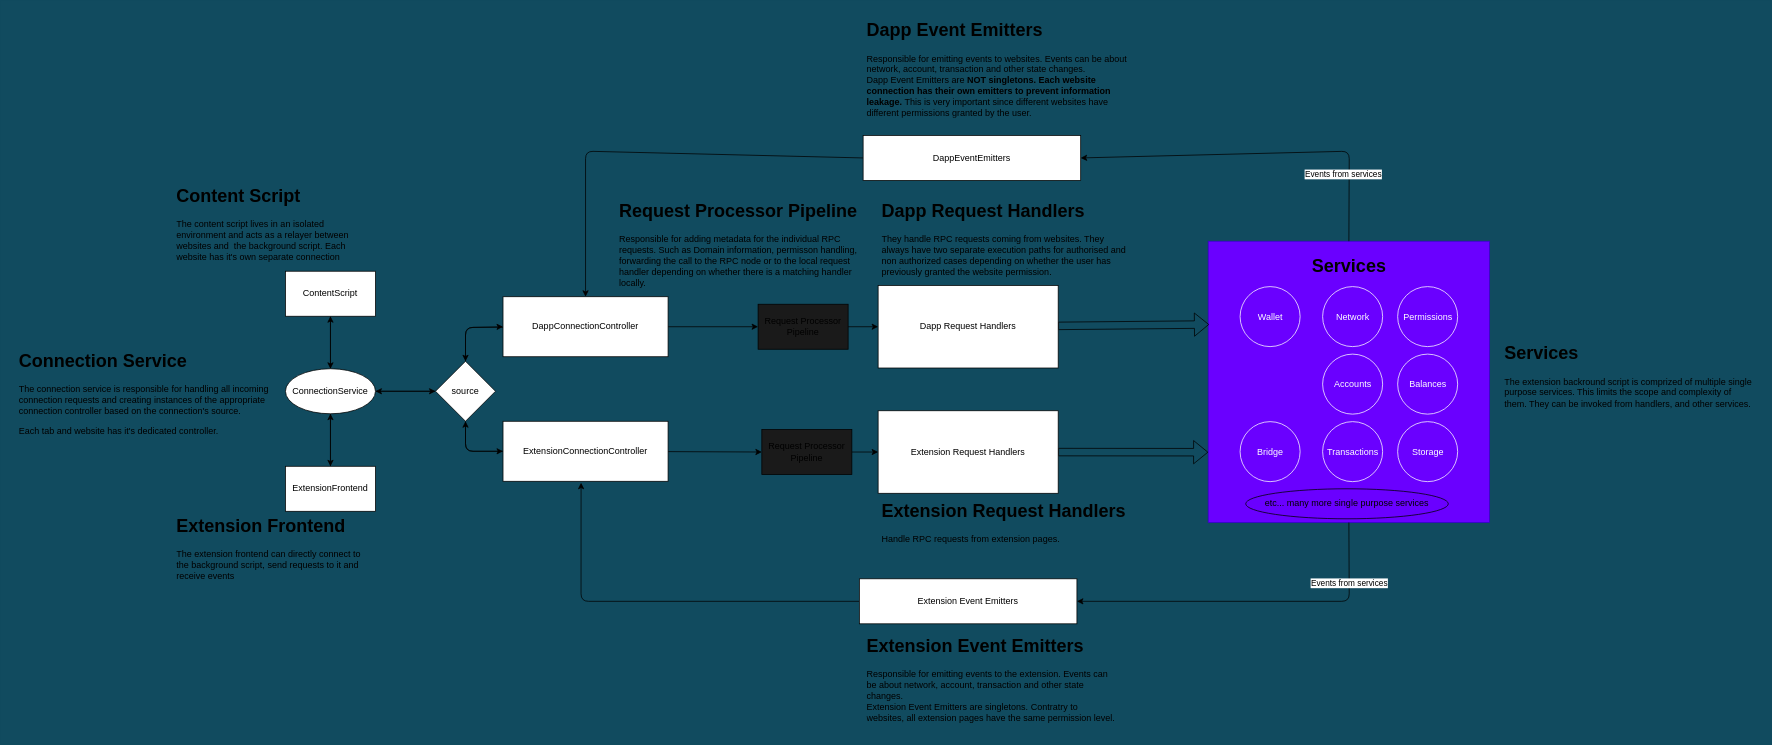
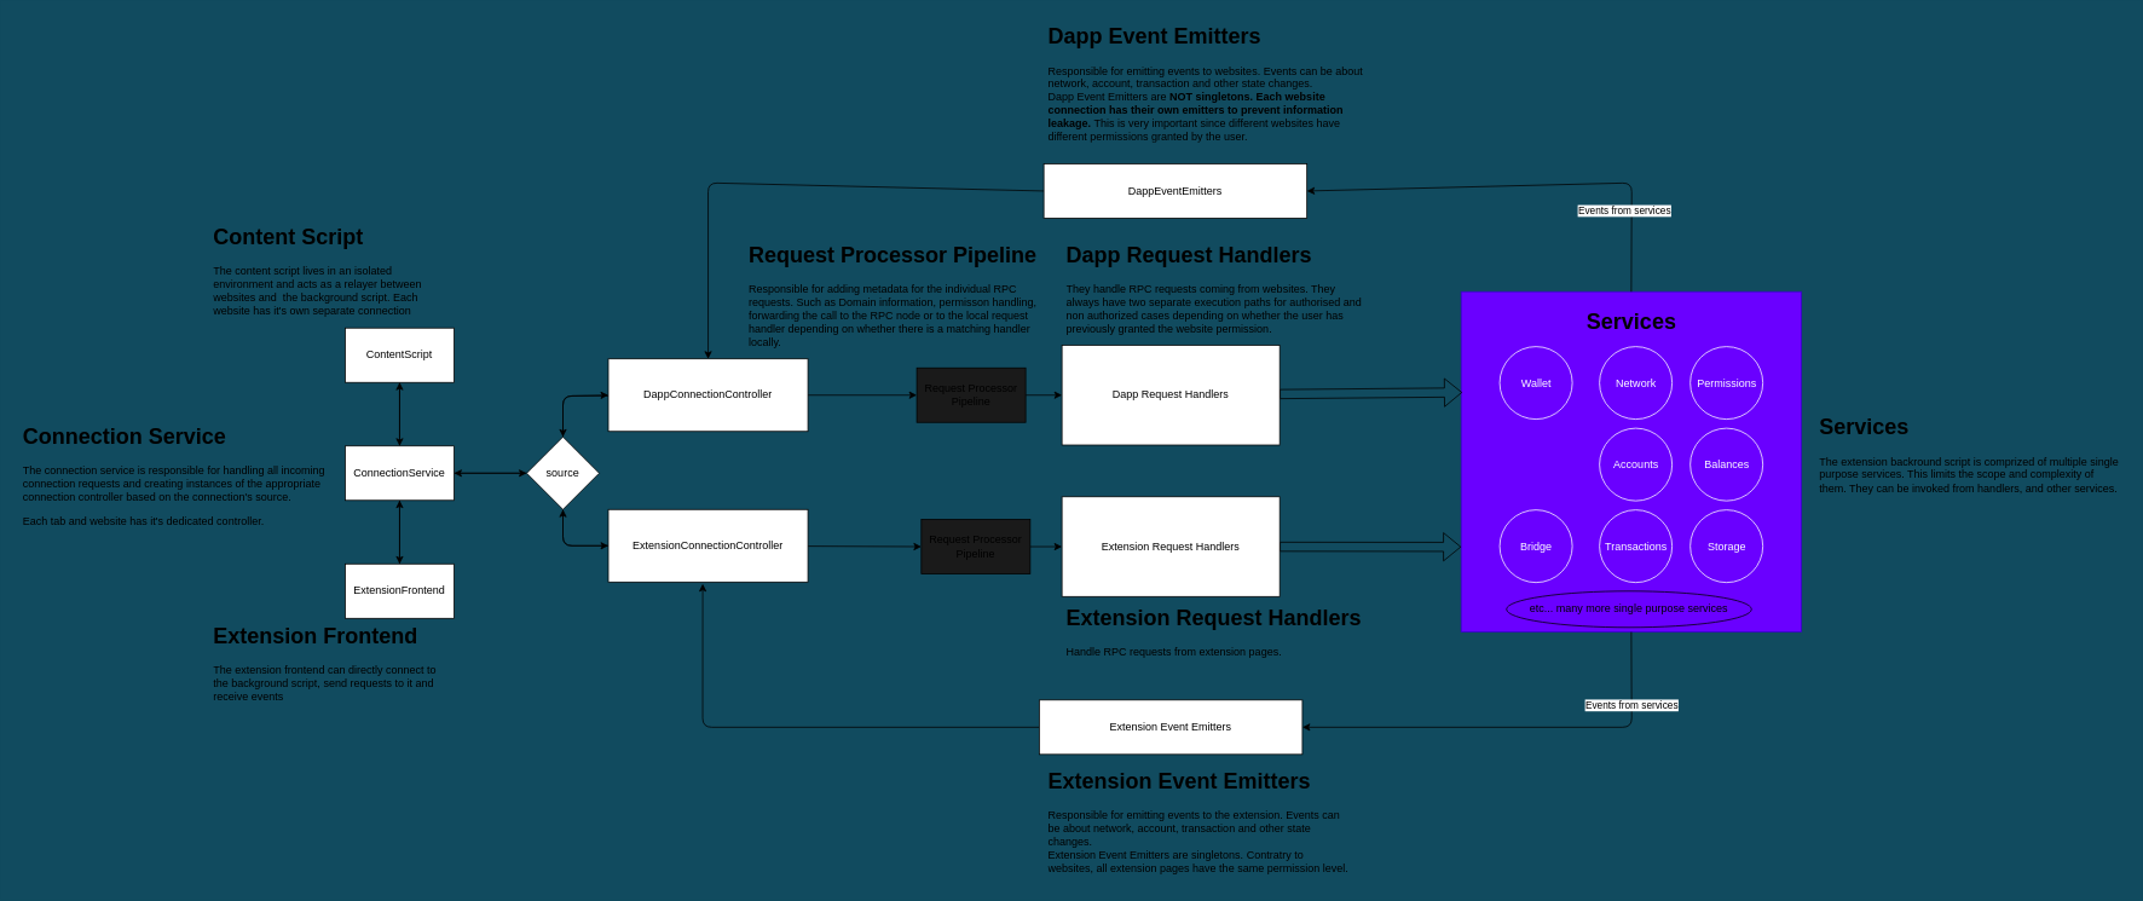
  <mxCell id="0" />
  <mxCell id="1" parent="0" />
  <mxCell id="2" style="edgeStyle=none;html=1;exitX=1;exitY=0.5;exitDx=0;exitDy=0;entryX=0;entryY=0.5;entryDx=0;entryDy=0;" edge="1" parent="1" source="4" target="52"><mxGeometry relative="1" as="geometry"><mxPoint x="1100" y="421" as="targetPoint" /></mxGeometry></mxCell>
  <mxCell id="3" style="edgeStyle=none;html=1;entryX=0.5;entryY=0;entryDx=0;entryDy=0;" edge="1" parent="1" source="4" target="15"><mxGeometry relative="1" as="geometry"><Array as="points"><mxPoint x="620" y="436" /></Array></mxGeometry></mxCell>
  <mxCell id="4" value="DappConnectionController" style="rounded=0;whiteSpace=wrap;html=1;" vertex="1" parent="1"><mxGeometry x="670" y="395" width="220" height="80" as="geometry" /></mxCell>
  <mxCell id="5" value="" style="edgeStyle=none;html=1;entryX=0;entryY=0.5;entryDx=0;entryDy=0;" edge="1" parent="1" source="7" target="54"><mxGeometry relative="1" as="geometry" /></mxCell>
  <mxCell id="6" style="edgeStyle=none;html=1;entryX=0.5;entryY=1;entryDx=0;entryDy=0;" edge="1" parent="1" source="7" target="15"><mxGeometry relative="1" as="geometry"><Array as="points"><mxPoint x="620" y="601" /></Array></mxGeometry></mxCell>
  <mxCell id="7" value="ExtensionConnectionController" style="rounded=0;whiteSpace=wrap;html=1;" vertex="1" parent="1"><mxGeometry x="670" y="561" width="220" height="80" as="geometry" /></mxCell>
  <mxCell id="8" style="edgeStyle=none;html=1;exitX=1;exitY=0.5;exitDx=0;exitDy=0;" edge="1" parent="1" source="11" target="15"><mxGeometry relative="1" as="geometry" /></mxCell>
  <mxCell id="9" style="edgeStyle=none;html=1;entryX=0.5;entryY=1;entryDx=0;entryDy=0;" edge="1" parent="1" source="11" target="19"><mxGeometry relative="1" as="geometry" /></mxCell>
  <mxCell id="10" style="edgeStyle=none;html=1;entryX=0.5;entryY=0;entryDx=0;entryDy=0;" edge="1" parent="1" source="11" target="17"><mxGeometry relative="1" as="geometry" /></mxCell>
- <mxCell id="11" value="ConnectionService" style="ellipse;whiteSpace=wrap;html=1;" vertex="1" parent="1"><mxGeometry x="380" y="491" width="120" height="60" as="geometry" /></mxCell>
+ <mxCell id="11" value="ConnectionService" style="rounded=0;whiteSpace=wrap;html=1;" vertex="1" parent="1"><mxGeometry x="380" y="491" width="120" height="60" as="geometry" /></mxCell>
  <mxCell id="12" style="edgeStyle=none;html=1;exitX=0.5;exitY=1;exitDx=0;exitDy=0;entryX=0;entryY=0.5;entryDx=0;entryDy=0;" edge="1" parent="1" source="15" target="7"><mxGeometry relative="1" as="geometry"><Array as="points"><mxPoint x="620" y="601" /></Array></mxGeometry></mxCell>
  <mxCell id="13" style="edgeStyle=none;html=1;exitX=0.5;exitY=0;exitDx=0;exitDy=0;entryX=0;entryY=0.5;entryDx=0;entryDy=0;" edge="1" parent="1" source="15" target="4"><mxGeometry relative="1" as="geometry"><Array as="points"><mxPoint x="620" y="436" /></Array></mxGeometry></mxCell>
  <mxCell id="14" style="edgeStyle=none;html=1;entryX=1;entryY=0.5;entryDx=0;entryDy=0;" edge="1" parent="1" source="15" target="11"><mxGeometry relative="1" as="geometry" /></mxCell>
  <mxCell id="15" value="source" style="rhombus;whiteSpace=wrap;html=1;" vertex="1" parent="1"><mxGeometry x="580" y="481" width="80" height="80" as="geometry" /></mxCell>
  <mxCell id="16" style="edgeStyle=none;html=1;exitX=0.5;exitY=0;exitDx=0;exitDy=0;entryX=0.5;entryY=1;entryDx=0;entryDy=0;" edge="1" parent="1" source="17" target="11"><mxGeometry relative="1" as="geometry" /></mxCell>
  <mxCell id="17" value="ExtensionFrontend" style="rounded=0;whiteSpace=wrap;html=1;" vertex="1" parent="1"><mxGeometry x="380" y="621" width="120" height="60" as="geometry" /></mxCell>
  <mxCell id="18" style="edgeStyle=none;html=1;exitX=0.5;exitY=1;exitDx=0;exitDy=0;entryX=0.5;entryY=0;entryDx=0;entryDy=0;" edge="1" parent="1" source="19" target="11"><mxGeometry relative="1" as="geometry" /></mxCell>
  <mxCell id="19" value="ContentScript" style="rounded=0;whiteSpace=wrap;html=1;" vertex="1" parent="1"><mxGeometry x="380" y="361" width="120" height="60" as="geometry" /></mxCell>
  <mxCell id="20" style="edgeStyle=none;html=1;entryX=0.5;entryY=0;entryDx=0;entryDy=0;exitX=0;exitY=0.5;exitDx=0;exitDy=0;" edge="1" parent="1" source="21" target="4"><mxGeometry relative="1" as="geometry"><Array as="points"><mxPoint x="780" y="201" /></Array></mxGeometry></mxCell>
  <mxCell id="21" value="DappEventEmitters" style="rounded=0;whiteSpace=wrap;html=1;" vertex="1" parent="1"><mxGeometry x="1150" y="180" width="290" height="60" as="geometry" /></mxCell>
  <mxCell id="22" value="" style="group" vertex="1" connectable="0" parent="1"><mxGeometry x="1610" y="321" width="375" height="375" as="geometry" /></mxCell>
  <mxCell id="23" value="" style="whiteSpace=wrap;html=1;aspect=fixed;fillColor=#6a00ff;strokeColor=#3700CC;fontColor=#ffffff;rounded=0;glass=0;" vertex="1" parent="22"><mxGeometry width="375" height="375" as="geometry" /></mxCell>
  <mxCell id="24" value="&lt;h1&gt;Services&lt;/h1&gt;" style="text;html=1;strokeColor=none;fillColor=none;spacing=5;spacingTop=-20;whiteSpace=wrap;overflow=hidden;rounded=0;glass=0;align=center;" vertex="1" parent="22"><mxGeometry x="17.5" y="12.5" width="340" height="120" as="geometry" /></mxCell>
  <mxCell id="25" value="Wallet" style="ellipse;whiteSpace=wrap;html=1;aspect=fixed;rounded=0;glass=0;align=center;fillColor=#6a00ff;strokeColor=#FFFFFF;fontColor=#ffffff;" vertex="1" parent="22"><mxGeometry x="42.5" y="60.5" width="80" height="80" as="geometry" /></mxCell>
  <mxCell id="26" value="Network" style="ellipse;whiteSpace=wrap;html=1;aspect=fixed;rounded=0;glass=0;align=center;fillColor=#6a00ff;strokeColor=#FFFFFF;fontColor=#ffffff;" vertex="1" parent="22"><mxGeometry x="152.5" y="60.5" width="80" height="80" as="geometry" /></mxCell>
  <mxCell id="27" value="Permissions&lt;span style=&quot;color: rgba(0 , 0 , 0 , 0) ; font-family: monospace ; font-size: 0px&quot;&gt;%3CmxGraphModel%3E%3Croot%3E%3CmxCell%20id%3D%220%22%2F%3E%3CmxCell%20id%3D%221%22%20parent%3D%220%22%2F%3E%3CmxCell%20id%3D%222%22%20value%3D%22Network%22%20style%3D%22ellipse%3BwhiteSpace%3Dwrap%3Bhtml%3D1%3Baspect%3Dfixed%3Brounded%3D0%3Bglass%3D0%3Balign%3Dcenter%3BfillColor%3D%236a00ff%3BstrokeColor%3D%233700CC%3BfontColor%3D%23ffffff%3B%22%20vertex%3D%221%22%20parent%3D%221%22%3E%3CmxGeometry%20x%3D%22630%22%20y%3D%22660%22%20width%3D%2280%22%20height%3D%2280%22%20as%3D%22geometry%22%2F%3E%3C%2FmxCell%3E%3C%2Froot%3E%3C%2FmxGraphModel%3E&lt;/span&gt;" style="ellipse;whiteSpace=wrap;html=1;aspect=fixed;rounded=0;glass=0;align=center;fillColor=#6a00ff;strokeColor=#FFFFFF;fontColor=#ffffff;" vertex="1" parent="22"><mxGeometry x="252.5" y="60.5" width="80" height="80" as="geometry" /></mxCell>
  <mxCell id="28" value="Accounts" style="ellipse;whiteSpace=wrap;html=1;aspect=fixed;rounded=0;glass=0;align=center;fillColor=#6a00ff;strokeColor=#FFFFFF;fontColor=#ffffff;" vertex="1" parent="22"><mxGeometry x="152.5" y="150.5" width="80" height="80" as="geometry" /></mxCell>
  <mxCell id="29" value="Balances" style="ellipse;whiteSpace=wrap;html=1;aspect=fixed;rounded=0;glass=0;align=center;fillColor=#6a00ff;strokeColor=#FFFFFF;fontColor=#ffffff;" vertex="1" parent="22"><mxGeometry x="252.5" y="150.5" width="80" height="80" as="geometry" /></mxCell>
  <mxCell id="30" value="Storage" style="ellipse;whiteSpace=wrap;html=1;aspect=fixed;rounded=0;glass=0;align=center;fillColor=#6a00ff;strokeColor=#FFFFFF;fontColor=#ffffff;" vertex="1" parent="22"><mxGeometry x="252.5" y="240.5" width="80" height="80" as="geometry" /></mxCell>
  <mxCell id="31" value="Transactions" style="ellipse;whiteSpace=wrap;html=1;aspect=fixed;rounded=0;glass=0;align=center;fillColor=#6a00ff;strokeColor=#FFFFFF;fontColor=#ffffff;" vertex="1" parent="22"><mxGeometry x="152.5" y="240.5" width="80" height="80" as="geometry" /></mxCell>
  <mxCell id="32" value="Bridge" style="ellipse;whiteSpace=wrap;html=1;aspect=fixed;rounded=0;glass=0;align=center;fillColor=#6a00ff;strokeColor=#FFFFFF;fontColor=#ffffff;" vertex="1" parent="22"><mxGeometry x="42.5" y="240.5" width="80" height="80" as="geometry" /></mxCell>
  <mxCell id="33" value="etc... many more single purpose services" style="ellipse;whiteSpace=wrap;html=1;fillColor=#6A00FF;" vertex="1" parent="22"><mxGeometry x="50" y="330" width="270" height="40" as="geometry" /></mxCell>
  <mxCell id="34" style="edgeStyle=none;html=1;startArrow=none;entryX=1;entryY=0.5;entryDx=0;entryDy=0;exitX=0.5;exitY=0;exitDx=0;exitDy=0;" edge="1" parent="1" source="23" target="21"><mxGeometry relative="1" as="geometry"><mxPoint x="1870" y="231" as="sourcePoint" /><Array as="points"><mxPoint x="1798" y="201" /></Array></mxGeometry></mxCell>
  <mxCell id="35" value="Events from services" style="edgeLabel;html=1;align=center;verticalAlign=middle;resizable=0;points=[];" vertex="1" connectable="0" parent="34"><mxGeometry x="-0.447" y="1" relative="1" as="geometry"><mxPoint x="3" y="29" as="offset" /></mxGeometry></mxCell>
  <mxCell id="36" style="edgeStyle=none;html=1;exitX=0;exitY=0.5;exitDx=0;exitDy=0;entryX=0.473;entryY=1.025;entryDx=0;entryDy=0;entryPerimeter=0;" edge="1" parent="1" source="37" target="7"><mxGeometry relative="1" as="geometry"><Array as="points"><mxPoint x="774" y="801" /></Array></mxGeometry></mxCell>
  <mxCell id="37" value="Extension Event Emitters" style="rounded=0;whiteSpace=wrap;html=1;" vertex="1" parent="1"><mxGeometry x="1145" y="771" width="290" height="60" as="geometry" /></mxCell>
  <mxCell id="38" value="Events from services" style="edgeStyle=none;html=1;entryX=1;entryY=0.5;entryDx=0;entryDy=0;exitX=0.5;exitY=1;exitDx=0;exitDy=0;" edge="1" parent="1" source="23" target="37"><mxGeometry x="-0.655" relative="1" as="geometry"><Array as="points"><mxPoint x="1798" y="801" /></Array><mxPoint as="offset" /></mxGeometry></mxCell>
  <mxCell id="39" style="edgeStyle=none;html=1;entryX=0;entryY=0.75;entryDx=0;entryDy=0;shape=flexArrow;" edge="1" parent="1" source="40" target="23"><mxGeometry relative="1" as="geometry"><Array as="points" /></mxGeometry></mxCell>
  <mxCell id="40" value="Extension Request Handlers" style="whiteSpace=wrap;html=1;rounded=0;" vertex="1" parent="1"><mxGeometry x="1170" y="547" width="240" height="110" as="geometry" /></mxCell>
  <mxCell id="41" style="edgeStyle=none;html=1;entryX=0.003;entryY=0.296;entryDx=0;entryDy=0;shape=flexArrow;entryPerimeter=0;" edge="1" parent="1" source="42" target="23"><mxGeometry relative="1" as="geometry" /></mxCell>
  <mxCell id="42" value="Dapp Request Handlers" style="whiteSpace=wrap;html=1;rounded=0;" vertex="1" parent="1"><mxGeometry x="1170" y="380" width="240" height="110" as="geometry" /></mxCell>
  <mxCell id="43" value="&lt;h1&gt;Content Script&lt;/h1&gt;&lt;p&gt;The content script lives in an isolated environment and acts as a relayer between websites and&amp;nbsp; the background script. Each website has it's own separate connection&lt;/p&gt;" style="text;html=1;strokeColor=none;fillColor=none;spacing=5;spacingTop=-20;whiteSpace=wrap;overflow=hidden;rounded=0;" vertex="1" parent="1"><mxGeometry x="230" y="241" width="270" height="120" as="geometry" /></mxCell>
  <mxCell id="44" value="&lt;h1&gt;Extension Frontend&lt;/h1&gt;&lt;p&gt;The extension frontend can directly connect to the background script, send requests to it and receive events&lt;/p&gt;" style="text;html=1;strokeColor=none;fillColor=none;spacing=5;spacingTop=-20;whiteSpace=wrap;overflow=hidden;rounded=0;" vertex="1" parent="1"><mxGeometry x="230" y="681" width="270" height="120" as="geometry" /></mxCell>
  <mxCell id="45" value="&lt;h1&gt;Connection Service&lt;/h1&gt;&lt;p&gt;The connection service is responsible for handling all incoming connection requests and creating instances of the appropriate connection controller based on the connection's source.&lt;/p&gt;&lt;p&gt;Each tab and website has it's dedicated controller.&lt;/p&gt;" style="text;html=1;strokeColor=none;fillColor=none;spacing=5;spacingTop=-20;whiteSpace=wrap;overflow=hidden;rounded=0;" vertex="1" parent="1"><mxGeometry x="20" y="461" width="360" height="140" as="geometry" /></mxCell>
  <mxCell id="46" value="&lt;h1&gt;Dapp Event Emitters&lt;br&gt;&lt;/h1&gt;&lt;div&gt;Responsible for emitting events to websites. Events can be about network, account, transaction and other state changes.&lt;br&gt;Dapp Event Emitters are &lt;b&gt;NOT singletons. Each website connection has their own emitters to prevent information leakage. &lt;/b&gt;This is very important since different websites have different permissions granted by the user.&lt;/div&gt;" style="text;html=1;strokeColor=none;fillColor=none;spacing=5;spacingTop=-20;whiteSpace=wrap;overflow=hidden;rounded=0;" vertex="1" parent="1"><mxGeometry x="1150" y="20" width="360" height="150" as="geometry" /></mxCell>
  <mxCell id="47" value="&lt;h1&gt;Extension Event Emitters&lt;br&gt;&lt;/h1&gt;&lt;div&gt;Responsible for emitting events to the extension. Events can be about network, account, transaction and other state changes.&lt;br&gt;Extension Event Emitters are&lt;b&gt;&amp;nbsp;&lt;/b&gt;singletons. Contratry to websites, all extension pages have the same permission level.&lt;/div&gt;" style="text;html=1;strokeColor=none;fillColor=none;spacing=5;spacingTop=-20;whiteSpace=wrap;overflow=hidden;rounded=0;" vertex="1" parent="1"><mxGeometry x="1150" y="841" width="340" height="130" as="geometry" /></mxCell>
  <mxCell id="48" value="&lt;h1&gt;Services&lt;br&gt;&lt;/h1&gt;&lt;div&gt;The extension backround script is comprized of multiple single purpose services. This limits the scope and complexity of them. They can be invoked from handlers, and other services.&lt;/div&gt;" style="text;html=1;strokeColor=none;fillColor=none;spacing=5;spacingTop=-20;whiteSpace=wrap;overflow=hidden;rounded=0;" vertex="1" parent="1"><mxGeometry x="2000" y="451" width="340" height="110" as="geometry" /></mxCell>
  <mxCell id="49" value="&lt;h1&gt;Dapp Request Handlers&lt;br&gt;&lt;/h1&gt;&lt;div&gt;They handle RPC requests coming from websites. They always have two separate execution paths for authorised and non authorized cases depending on whether the user has previously granted the website permission.&lt;/div&gt;" style="text;html=1;strokeColor=none;fillColor=none;spacing=5;spacingTop=-20;whiteSpace=wrap;overflow=hidden;rounded=0;" vertex="1" parent="1"><mxGeometry x="1170" y="261" width="340" height="110" as="geometry" /></mxCell>
  <mxCell id="50" value="&lt;h1&gt;Extension Request Handlers&lt;br&gt;&lt;/h1&gt;&lt;div&gt;Handle RPC requests from extension pages.&amp;nbsp;&lt;/div&gt;" style="text;html=1;strokeColor=none;fillColor=none;spacing=5;spacingTop=-20;whiteSpace=wrap;overflow=hidden;rounded=0;" vertex="1" parent="1"><mxGeometry x="1170" y="661" width="340" height="110" as="geometry" /></mxCell>
  <mxCell id="51" style="edgeStyle=none;html=1;exitX=1;exitY=0.5;exitDx=0;exitDy=0;entryX=0;entryY=0.5;entryDx=0;entryDy=0;" edge="1" parent="1" source="52" target="42"><mxGeometry relative="1" as="geometry" /></mxCell>
  <mxCell id="52" value="Request Processor Pipeline" style="rounded=0;whiteSpace=wrap;html=1;fillColor=#1A1A1A;" vertex="1" parent="1"><mxGeometry x="1010" y="405" width="120" height="60" as="geometry" /></mxCell>
  <mxCell id="53" style="edgeStyle=none;html=1;exitX=1;exitY=0.5;exitDx=0;exitDy=0;entryX=0;entryY=0.5;entryDx=0;entryDy=0;" edge="1" parent="1" source="54" target="40"><mxGeometry relative="1" as="geometry" /></mxCell>
  <mxCell id="54" value="Request Processor Pipeline" style="rounded=0;whiteSpace=wrap;html=1;fillColor=#1A1A1A;" vertex="1" parent="1"><mxGeometry x="1015" y="572" width="120" height="60" as="geometry" /></mxCell>
  <mxCell id="55" value="&lt;h1&gt;Request Processor Pipeline&lt;/h1&gt;&lt;div&gt;Responsible for adding metadata for the individual RPC requests. Such as Domain information, permisson handling, forwarding the call to the RPC node or to the local request handler depending on whether there is a matching handler locally.&lt;/div&gt;" style="text;html=1;strokeColor=none;fillColor=none;spacing=5;spacingTop=-20;whiteSpace=wrap;overflow=hidden;rounded=0;" vertex="1" parent="1"><mxGeometry x="820" y="261" width="340" height="130" as="geometry" /></mxCell>
